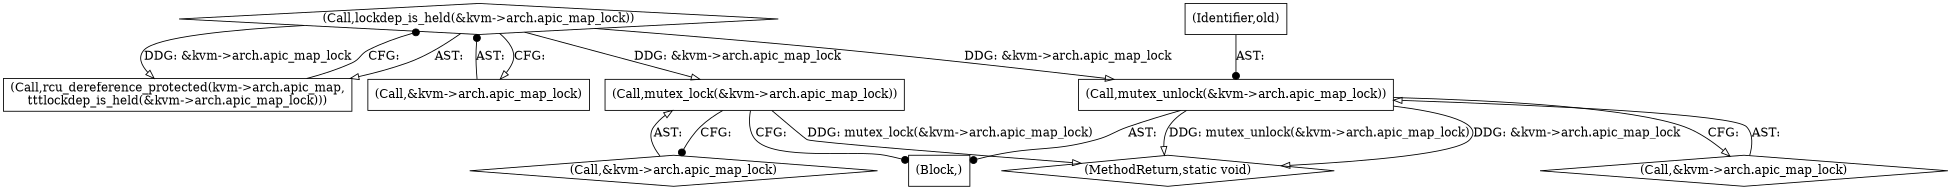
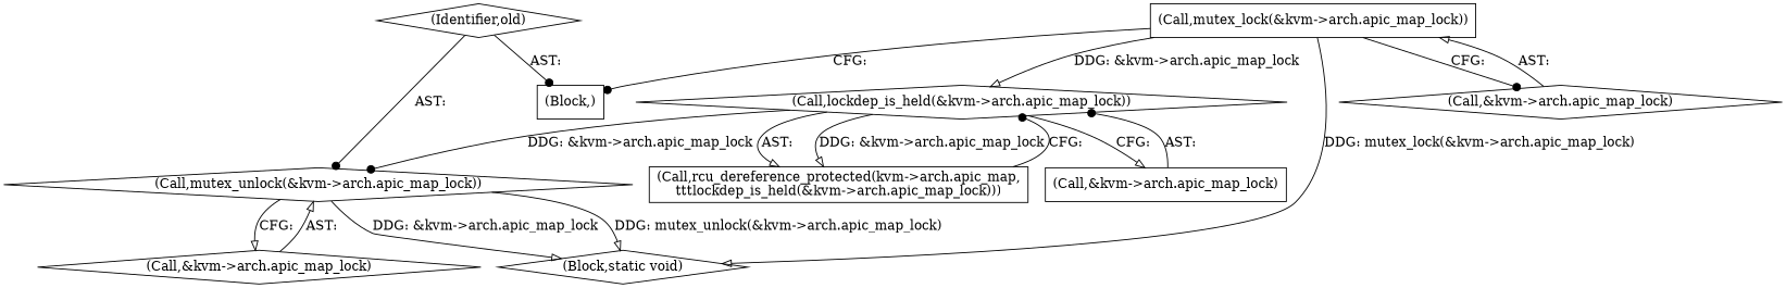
  digraph {
    node [shape=box]
    edge [arrowhead=onormal]
-   n1 [label="(Call,mutex_unlock(&kvm->arch.apic_map_lock))"]
-   n2 [label="(MethodReturn,static void)" shape=diamond]
+   n1 [label="(Call,mutex_unlock(&kvm->arch.apic_map_lock))" shape=diamond]
+   n2 [label="(Block,static void)" shape=diamond]
    n3 [label="(Block,)"]
    n4 [label="(Call,&kvm->arch.apic_map_lock)" shape=diamond]
    n5 [label="(Call,lockdep_is_held(&kvm->arch.apic_map_lock))" shape=diamond]
    n6 [label="(Call,&kvm->arch.apic_map_lock)"]
    n7 [label="(Call,rcu_dereference_protected(kvm->arch.apic_map,\n\t\t\tlockdep_is_held(&kvm->arch.apic_map_lock)))"]
    n8 [label="(Call,mutex_lock(&kvm->arch.apic_map_lock))"]
    n9 [label="(Call,&kvm->arch.apic_map_lock)" shape=diamond]
-   n10 [label="(Identifier,old)"]
+   n10 [label="(Identifier,old)" shape=diamond]
    n1 -> n2 [label="DDG: mutex_unlock(&kvm->arch.apic_map_lock)"]
    n1 -> n2 [label="DDG: &kvm->arch.apic_map_lock"]
-   n1 -> n3 [arrowhead=dot label="AST: "]
+   n10 -> n3 [arrowhead=dot label="AST: "]
    n1 -> n4 [label="CFG: "]
    n4 -> n1 [label="AST: "]
-   n5 -> n1 [label="DDG: &kvm->arch.apic_map_lock"]
+   n5 -> n1 [arrowhead=dot label="DDG: &kvm->arch.apic_map_lock"]
    n5 -> n6 [label="CFG: "]
    n5 -> n7 [label="AST: "]
    n5 -> n7 [label="DDG: &kvm->arch.apic_map_lock"]
    n6 -> n5 [arrowhead=dot label="AST: "]
    n7 -> n5 [arrowhead=dot label="CFG: "]
    n8 -> n2 [label="DDG: mutex_lock(&kvm->arch.apic_map_lock)"]
    n8 -> n3 [arrowhead=dot label="CFG: "]
-   n5 -> n8 [label="DDG: &kvm->arch.apic_map_lock"]
+   n8 -> n5 [label="DDG: &kvm->arch.apic_map_lock"]
    n8 -> n9 [arrowhead=dot label="CFG: "]
    n9 -> n8 [label="AST: "]
    n10 -> n1 [arrowhead=dot label="AST: "]
  }
